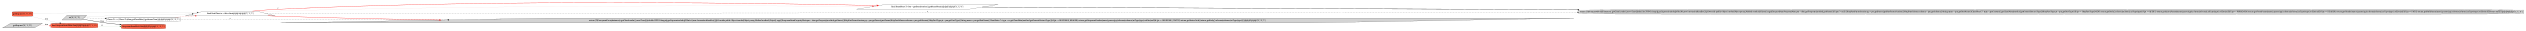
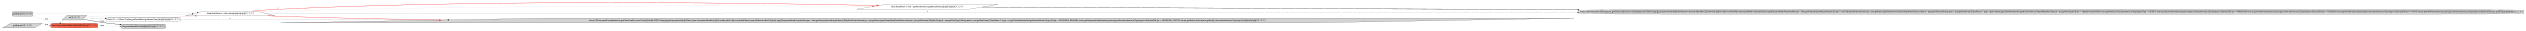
  digraph {
    fontname=Merriweather
    rankdir=LR
    node [fillcolor=lightgray fontname=Merriweather shape=cylinder style=filled]
    edge [arrowhead=dot color=black fontname=Merriweather style=dotted]
    n1 [fillcolor=white label="final BeanMeta<T> bm = getBeanSession().getBeanMeta(c)@@@5@@@['1', '1', '0']" shape=parallelogram]
    n2 [label="return (T)Proxy.newProxyInstance(c.getClassLoader(),new Class((((edu.fdu.CPPDG.tinypdg.pe.ExpressionInfo@15ba3f0,new InvocationHandler(){@Override public Object invoke(Object proxy,Method method,Object(( args){RequestBeanPropertyMeta pm = rbm.getProperty(method.getName())if (pm != null) {HttpPartParserSession pp = pm.getParser(getPartParserSession())HttpPartSchema schema = pm.getSchema()String name = pm.getPartName()ClassMeta<?> type = getContext().getClassMeta(method.getGenericReturnType())HttpPartType pt = pm.getPartType()if (pt == HttpPartType.BODY) return getBody().schema(schema).asType(type)if (pt == QUERY) return getQueryParam(name).parser(pp).schema(schema).asType(type).orElse(null)if (pt == FORMDATA) return getFormParam(name).parser(pp).schema(schema).asType(type).orElse(null)if (pt == HEADER) return getHeader(name).parser(pp).schema(schema).asType(type).orElse(null)if (pt == PATH) return getPathParam(name).parser(pp).schema(schema).asType(type).orElse(null)}return null}})@@@6@@@['1', '1', '0']"]
    n3 [label="getRequest['0', '1', '0']" shape=parallelogram]
    n4 [fillcolor=tomato label="final RequestBeanMeta rbm@@@2@@@['1', '1', '0']"]
-   n5 [fillcolor=tomato label="ResponseBeanMeta rbm@@@2@@@['0', '0', '1']"]
+   n5 [label="ResponseBeanMeta rbm@@@2@@@['0', '0', '1']"]
    n6 [fillcolor=white label="final RestClient rc = this.client@@@4@@@['1', '1', '1']" shape=trapezium]
    n7 [label="return (T)Proxy.newProxyInstance(c.getClassLoader(),new Class((((edu.fdu.CPPDG.tinypdg.pe.ExpressionInfo@15ba4c8,new InvocationHandler(){@Override public Object invoke(Object proxy,Method method,Object(( args){ResponseBeanPropertyMeta pm = rbm.getProperty(method.getName())HttpPartParserSession pp = pm.getParser(partParser)HttpPartSchema schema = pm.getSchema()HttpPartType pt = pm.getPartType()String name = pm.getPartName()ClassMeta<?> type = rc.getClassMeta(method.getGenericReturnType())if (pt == RESPONSE_HEADER) return getResponseHeader(name).parser(pp).schema(schema).asType(type).orElse(null)if (pt == RESPONSE_STATUS) return getStatusCode()return getBody().schema(schema).asType(type)}})@@@5@@@['0', '0', '1']" shape=parallelogram]
    n8 [fillcolor=white label="Class<T> c = (Class<T>)rbm.getClassMeta().getInnerClass()@@@3@@@['0', '0', '1']"]
-   n9 [fillcolor=tomato label="getRequest['1', '0', '0']"]
+   n9 [label="getRequest['1', '0', '0']"]
    n10 [label="as['0', '0', '1']" shape=parallelogram]
    n1 -> n2 [style=bold]
    n3 -> n4 [arrowhead=vee color=red label=true]
-   n4 -> n5 [arrowhead=normal color=darkgreen label=0]
+   n4 -> n5 [arrowhead=normal color=darkgreen label=true]
    n6 -> n1 [arrowhead=vee color=red]
    n6 -> n1 [arrowhead=vee color=red label=c style=bold]
    n6 -> n2 [arrowhead=normal label=c style=dashed]
    n6 -> n7 [arrowhead=normal color=red style=bold]
    n8 -> n6 [color=red style=dashed]
    n8 -> n7 [label=c style=dashed]
    n9 -> n4 [arrowhead=vee label=true]
    n9 -> n6 [arrowhead=vee]
    n10 -> n5 [arrowhead=normal label=true style=bold]
    n10 -> n6
    n10 -> n8 [style=dashed]
  }
